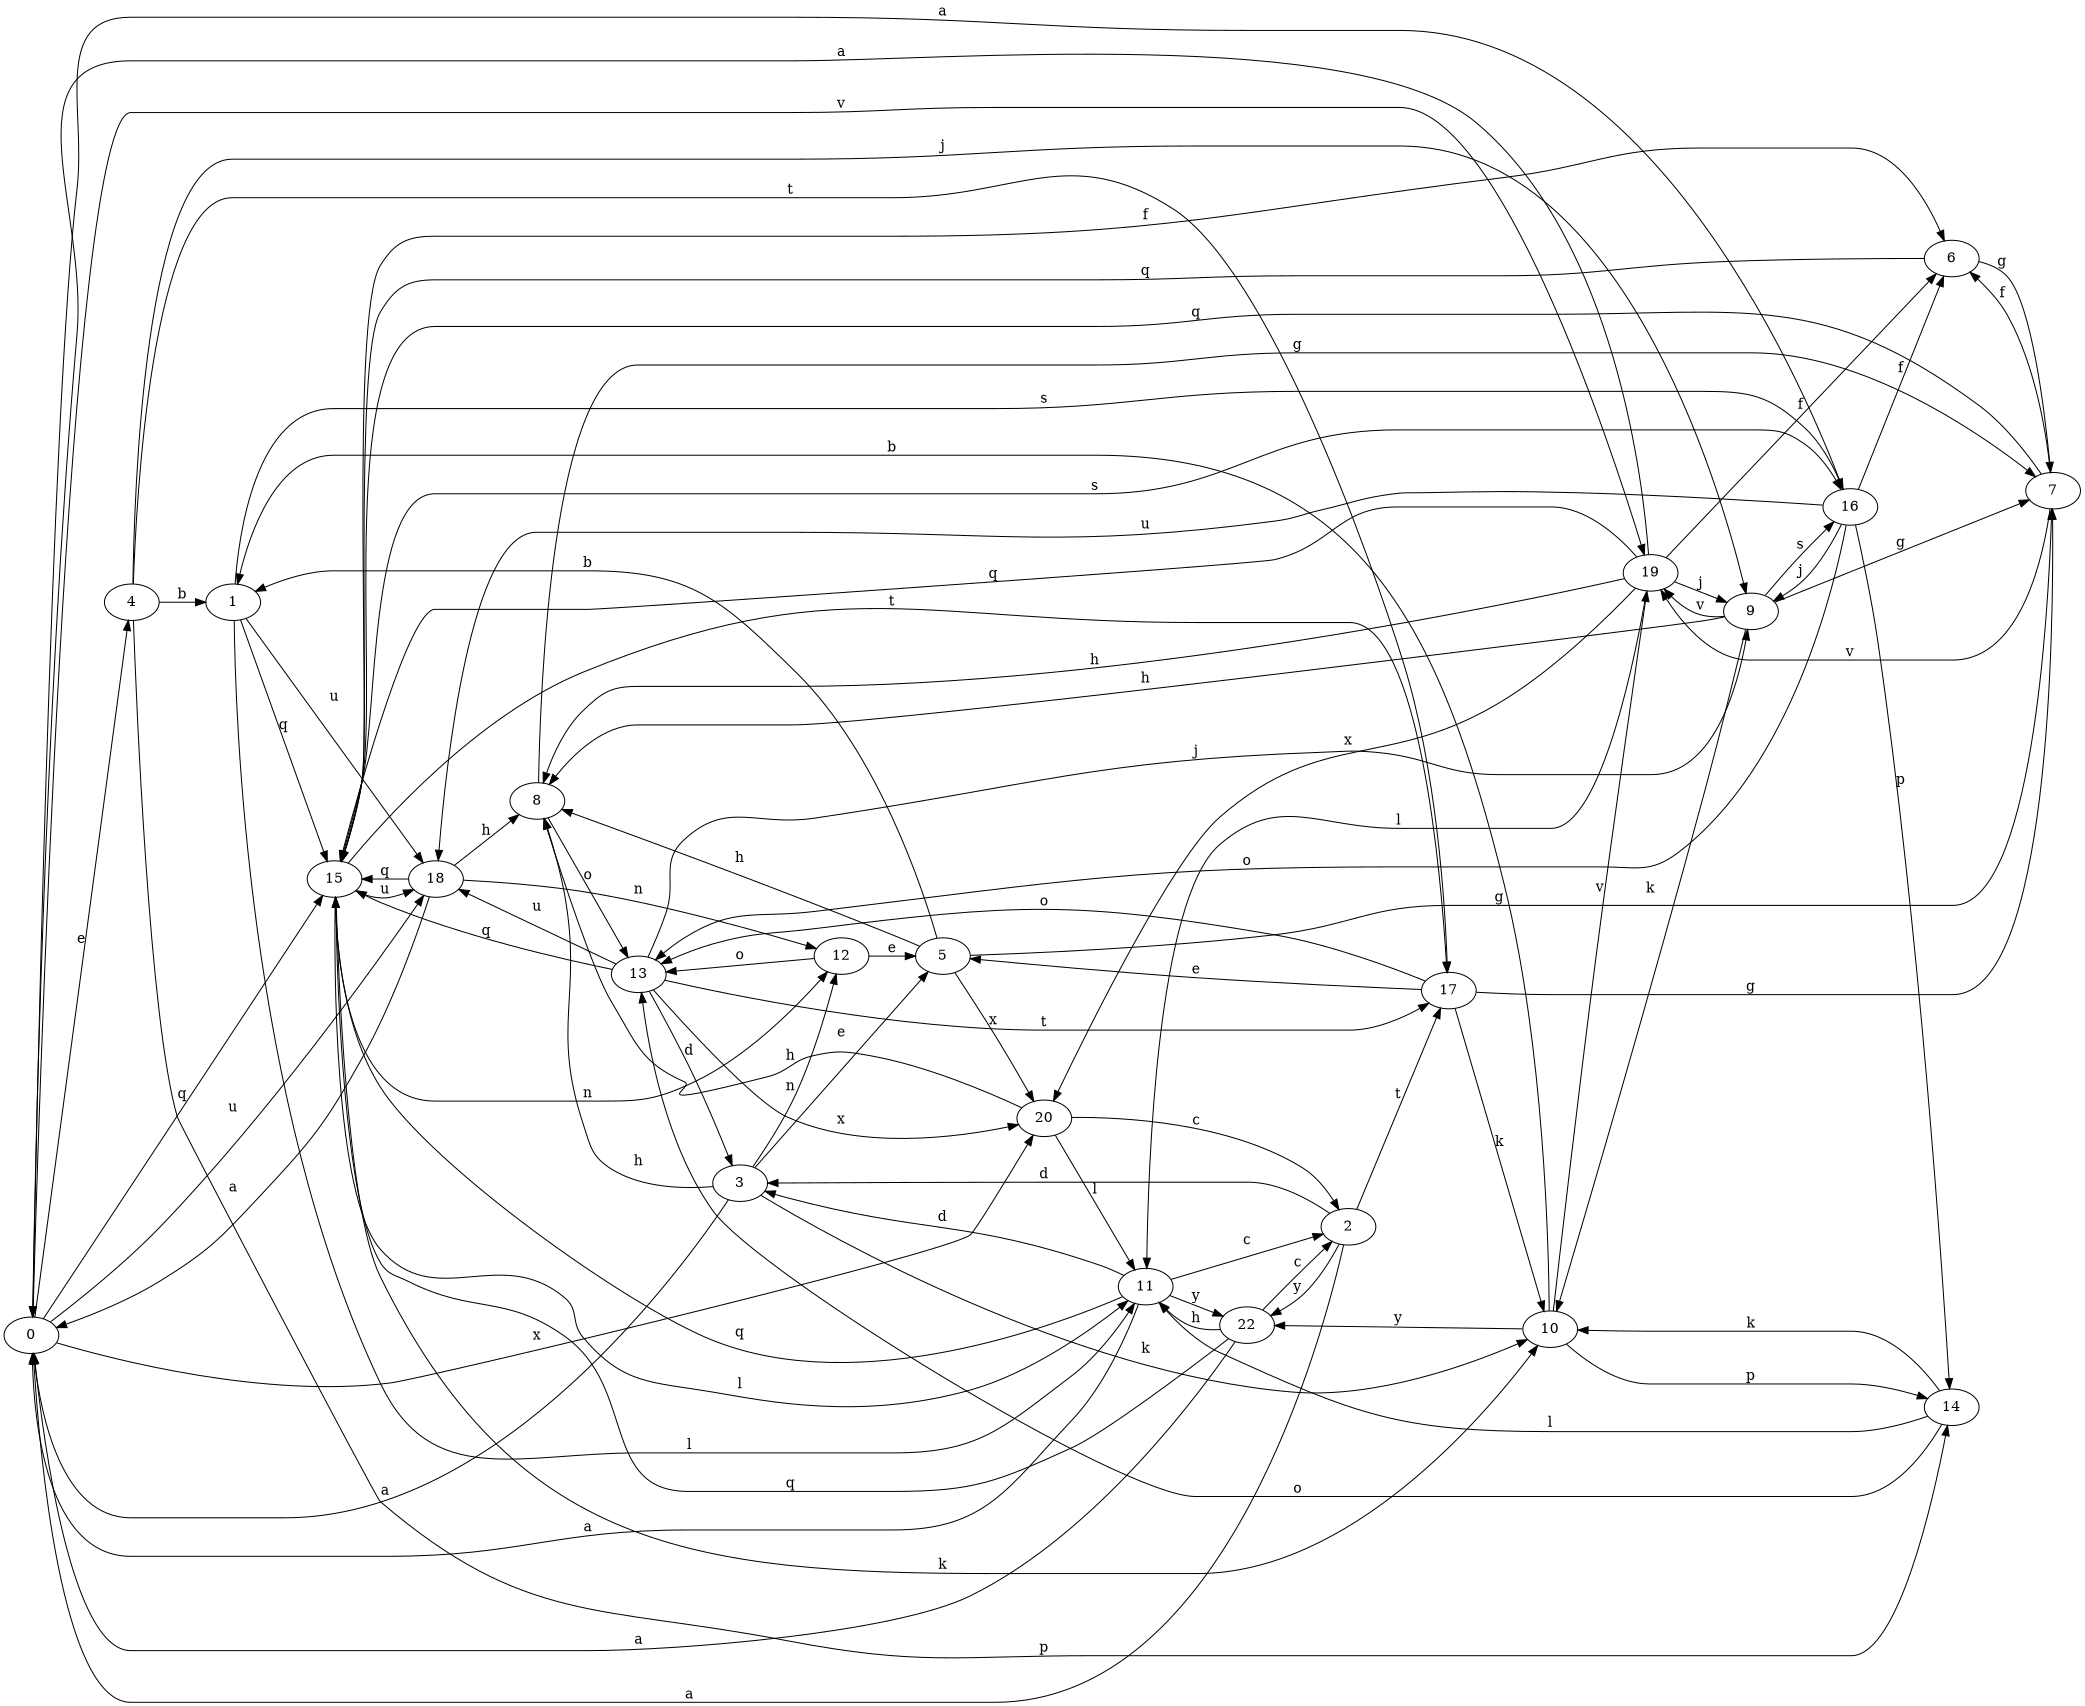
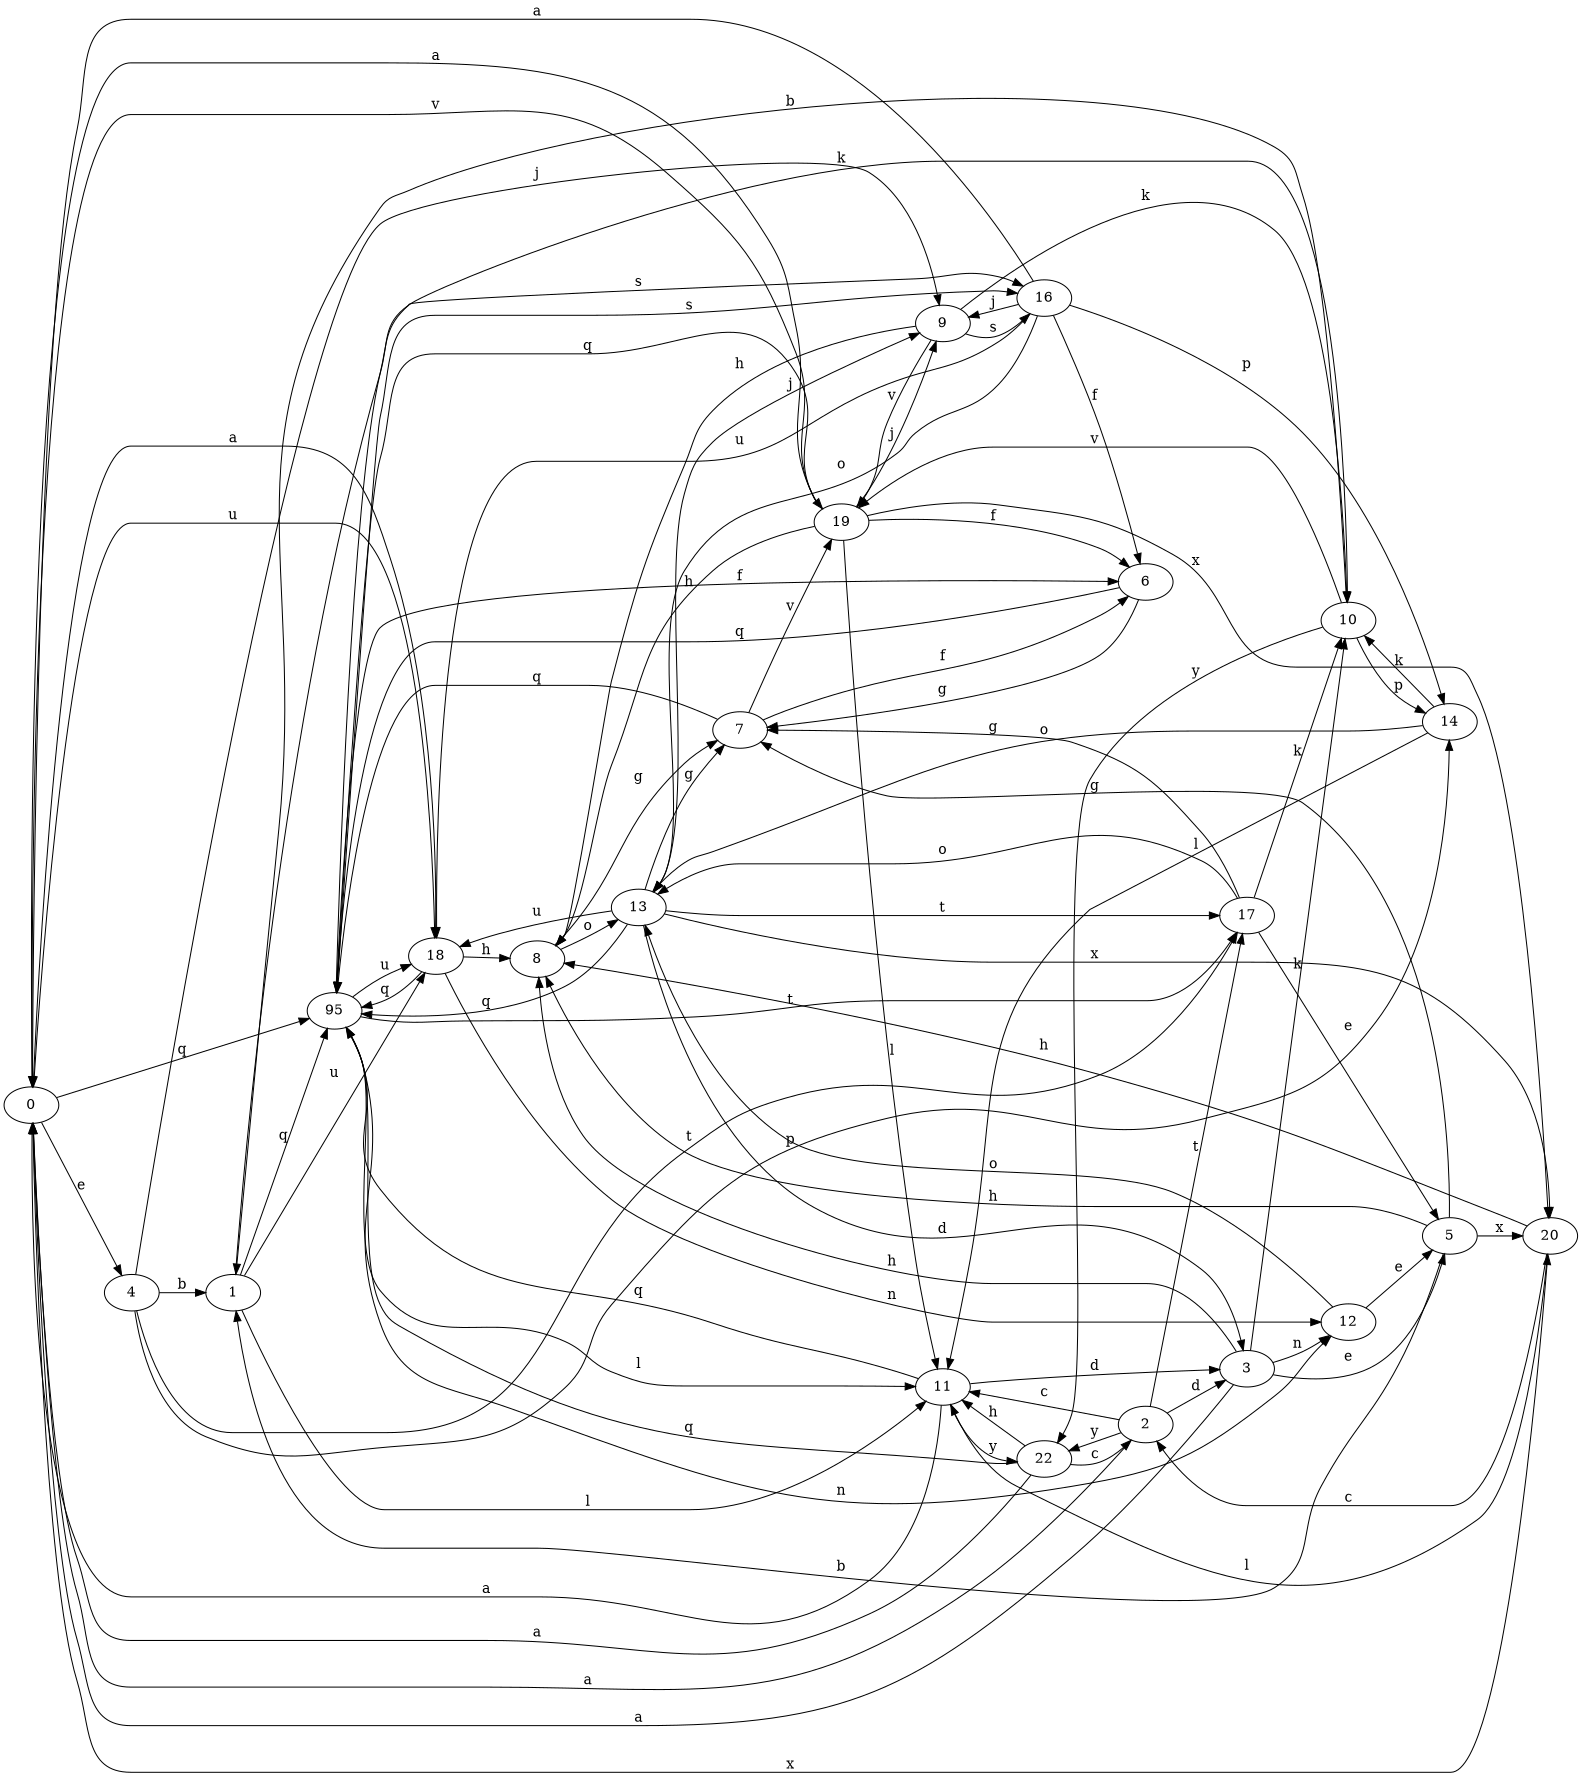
  strict digraph {
    rankdir=LR
    0
    4
-   15
+   15 [label=95]
    18
    19
    20
    1
    17
    9
    14
    11
    16
    10
    12
    6
    8
    2
    3
    22
    13
    5
    7
    0 -> 4 [label=e]
    0 -> 15 [label=q]
    0 -> 18 [label=u]
    0 -> 19 [label=v]
    0 -> 20 [label=x]
    4 -> 1 [label=b]
    4 -> 17 [label=t]
    4 -> 9 [label=j]
    4 -> 14 [label=p]
    15 -> 18 [label=u]
    15 -> 17 [label=t]
    15 -> 11 [label=l]
    15 -> 16 [label=s]
    15 -> 10 [label=k]
    15 -> 12 [label=n]
    15 -> 6 [label=f]
    18 -> 0 [label=a]
    18 -> 15 [label=q]
    18 -> 12 [label=n]
    18 -> 8 [label=h]
    19 -> 0 [label=a]
    19 -> 15 [label=q]
    19 -> 20 [label=x]
    19 -> 9 [label=j]
    19 -> 11 [label=l]
    19 -> 6 [label=f]
    19 -> 8 [label=h]
    20 -> 11 [label=l]
    20 -> 8 [label=h]
    20 -> 2 [label=c]
    1 -> 15 [label=q]
    1 -> 18 [label=u]
    1 -> 11 [label=l]
    1 -> 16 [label=s]
    17 -> 10 [label=k]
    17 -> 13 [label=o]
    17 -> 5 [label=e]
    17 -> 7 [label=g]
    9 -> 19 [label=v]
    9 -> 16 [label=s]
    9 -> 10 [label=k]
    9 -> 8 [label=h]
    14 -> 11 [label=l]
    14 -> 10 [label=k]
    14 -> 13 [label=o]
    11 -> 0 [label=a]
    11 -> 15 [label=q]
-   11 -> 2 [label=c]
+   2 -> 11 [label=c]
    11 -> 3 [label=d]
    11 -> 22 [label=y]
    16 -> 0 [label=a]
    16 -> 18 [label=u]
    16 -> 9 [label=j]
    16 -> 14 [label=p]
    16 -> 6 [label=f]
    16 -> 13 [label=o]
    10 -> 19 [label=v]
    10 -> 1 [label=b]
    10 -> 14 [label=p]
    10 -> 22 [label=y]
    12 -> 13 [label=o]
    12 -> 5 [label=e]
    6 -> 15 [label=q]
    6 -> 7 [label=g]
    8 -> 13 [label=o]
    8 -> 7 [label=g]
    2 -> 0 [label=a]
    2 -> 17 [label=t]
    2 -> 3 [label=d]
    2 -> 22 [label=y]
    3 -> 0 [label=a]
    3 -> 10 [label=k]
    3 -> 12 [label=n]
    3 -> 8 [label=h]
    3 -> 5 [label=e]
    22 -> 0 [label=a]
    22 -> 15 [label=q]
    22 -> 11 [label=h]
    22 -> 2 [label=c]
    13 -> 15 [label=q]
    13 -> 18 [label=u]
    13 -> 20 [label=x]
    13 -> 17 [label=t]
    13 -> 9 [label=j]
    13 -> 3 [label=d]
-   9 -> 7 [label=g]
+   13 -> 7 [label=g]
    5 -> 20 [label=x]
    5 -> 1 [label=b]
    5 -> 8 [label=h]
    5 -> 7 [label=g]
    7 -> 15 [label=q]
    7 -> 19 [label=v]
    7 -> 6 [label=f]
  }
